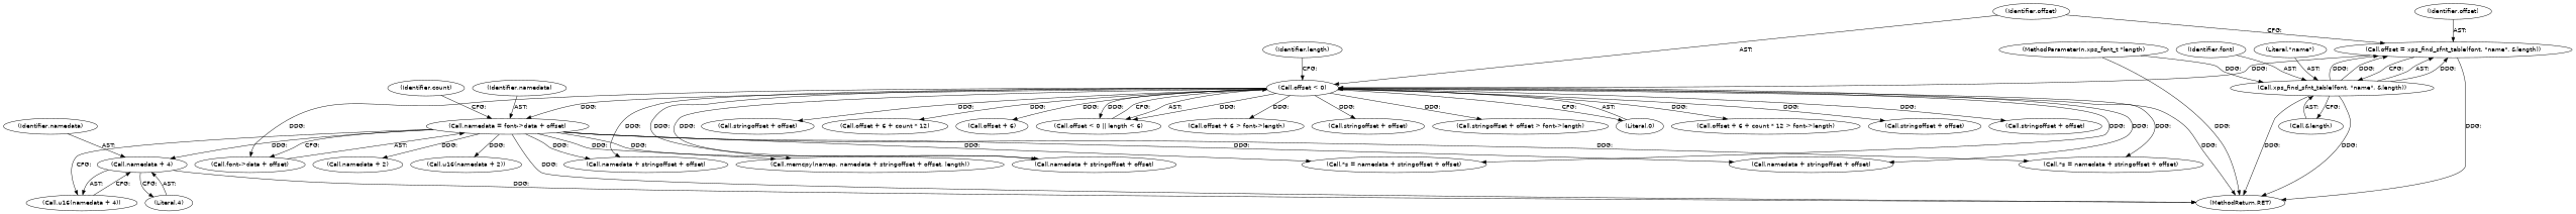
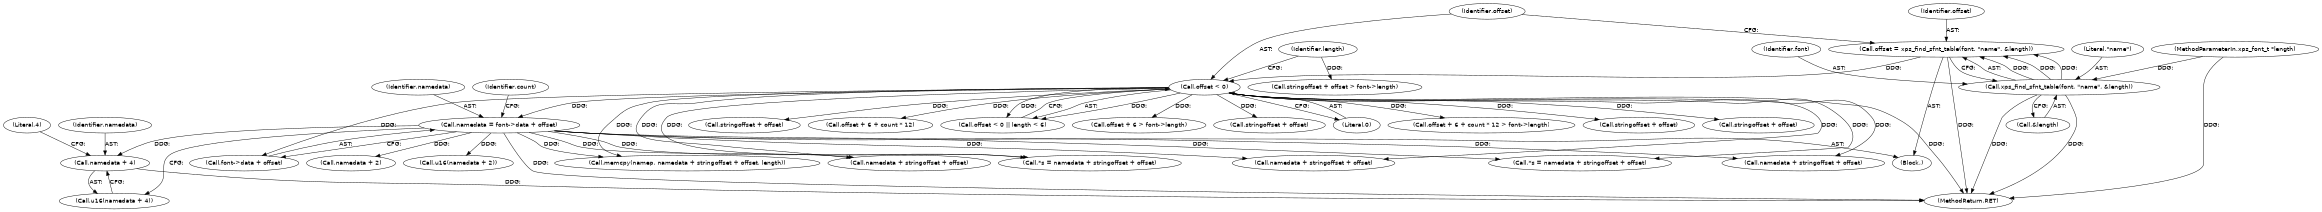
  digraph {
    fontname="DejaVu Sans"
    node [fontname="DejaVu Sans"]
    edge [fontname="DejaVu Sans"]
    n1 [label="(Call,namedata + 4)"]
    n2 [label="(MethodReturn,RET)"]
    n3 [label="(Call,u16(namedata + 4))"]
    n4 [label="(Literal,4)"]
    n5 [label="(Call,namedata = font->data + offset)"]
    n6 [label="(Call,font->data + offset)"]
    n7 [label="(Call,*s = namedata + stringoffset + offset)"]
    n8 [label="(Call,namedata + stringoffset + offset)"]
    n9 [label="(Call,memcpy(namep, namedata + stringoffset + offset, length))"]
    n10 [label="(Call,namedata + 2)"]
    n11 [label="(Call,namedata + stringoffset + offset)"]
    n12 [label="(Call,u16(namedata + 2))"]
    n13 [label="(Call,*s = namedata + stringoffset + offset)"]
    n14 [label="(Call,namedata + stringoffset + offset)"]
+   n15 [label="(Block,)"]
    n16 [label="(Call,offset < 0)"]
    n17 [label="(Call,stringoffset + offset)"]
    n18 [label="(Call,offset + 6 + count * 12)"]
-   n19 [label="(Call,offset + 6)"]
    n20 [label="(Call,offset < 0 || length < 6)"]
    n21 [label="(Call,offset + 6 > font->length)"]
    n22 [label="(Call,stringoffset + offset)"]
    n23 [label="(Call,stringoffset + offset > font->length)"]
    n24 [label="(Literal,0)"]
    n25 [label="(Call,offset + 6 + count * 12 > font->length)"]
    n26 [label="(Call,stringoffset + offset)"]
    n27 [label="(Call,stringoffset + offset)"]
    n28 [label="(Call,offset = xps_find_sfnt_table(font, \"name\", &length))"]
    n29 [label="(Call,xps_find_sfnt_table(font, \"name\", &length))"]
    n30 [label="(Call,&length)"]
    n31 [label="(MethodParameterIn,xps_font_t *length)"]
    n32 [label="(Identifier,offset)"]
    n33 [label="(Identifier,length)"]
    n34 [label="(Identifier,namedata)"]
    n35 [label="(Identifier,offset)"]
    n36 [label="(Identifier,font)"]
    n37 [label="(Identifier,count)"]
    n38 [label="(Identifier,namedata)"]
    n39 [label="(Literal,\"name\")"]
    n1 -> n2 [label="DDG: "]
    n1 -> n3 [label="AST: "]
-   n1 -> n4 [label="CFG: "]
    n3 -> n1 [label="CFG: "]
-   n4 -> n1 [label="AST: "]
+   n4 -> n1 [label="CFG: "]
    n5 -> n1 [label="DDG: "]
    n5 -> n2 [label="DDG: "]
    n5 -> n3 [label="CFG: "]
    n5 -> n6 [label="CFG: "]
    n5 -> n7 [label="DDG: "]
    n5 -> n8 [label="DDG: "]
    n5 -> n9 [label="DDG: "]
    n5 -> n10 [label="DDG: "]
    n5 -> n11 [label="DDG: "]
    n5 -> n12 [label="DDG: "]
    n5 -> n13 [label="DDG: "]
    n5 -> n14 [label="DDG: "]
+   n5 -> n15 [label="AST: "]
    n6 -> n5 [label="AST: "]
    n16 -> n2 [label="DDG: "]
    n16 -> n5 [label="DDG: "]
    n16 -> n6 [label="DDG: "]
    n16 -> n7 [label="DDG: "]
    n16 -> n8 [label="DDG: "]
    n16 -> n9 [label="DDG: "]
    n16 -> n11 [label="DDG: "]
    n16 -> n13 [label="DDG: "]
    n16 -> n14 [label="DDG: "]
    n16 -> n17 [label="DDG: "]
    n16 -> n18 [label="DDG: "]
-   n16 -> n19 [label="DDG: "]
    n16 -> n20 [label="AST: "]
    n16 -> n20 [label="DDG: "]
    n16 -> n20 [label="DDG: "]
    n16 -> n21 [label="DDG: "]
    n16 -> n22 [label="DDG: "]
-   n16 -> n23 [label="DDG: "]
+   n33 -> n23 [label="DDG: "]
    n16 -> n24 [label="CFG: "]
    n16 -> n25 [label="DDG: "]
    n16 -> n26 [label="DDG: "]
    n16 -> n27 [label="DDG: "]
    n20 -> n16 [label="CFG: "]
    n24 -> n16 [label="AST: "]
    n28 -> n2 [label="DDG: "]
+   n28 -> n15 [label="AST: "]
    n28 -> n16 [label="DDG: "]
    n28 -> n29 [label="CFG: "]
    n29 -> n2 [label="DDG: "]
    n29 -> n2 [label="DDG: "]
    n29 -> n28 [label="AST: "]
    n29 -> n28 [label="DDG: "]
    n29 -> n28 [label="DDG: "]
    n29 -> n28 [label="DDG: "]
    n29 -> n30 [label="CFG: "]
    n30 -> n29 [label="AST: "]
    n31 -> n2 [label="DDG: "]
    n31 -> n29 [label="DDG: "]
    n32 -> n16 [label="AST: "]
    n32 -> n28 [label="CFG: "]
    n33 -> n16 [label="CFG: "]
    n34 -> n1 [label="AST: "]
    n35 -> n28 [label="AST: "]
    n36 -> n29 [label="AST: "]
    n37 -> n5 [label="CFG: "]
    n38 -> n5 [label="AST: "]
    n39 -> n29 [label="AST: "]
  }
